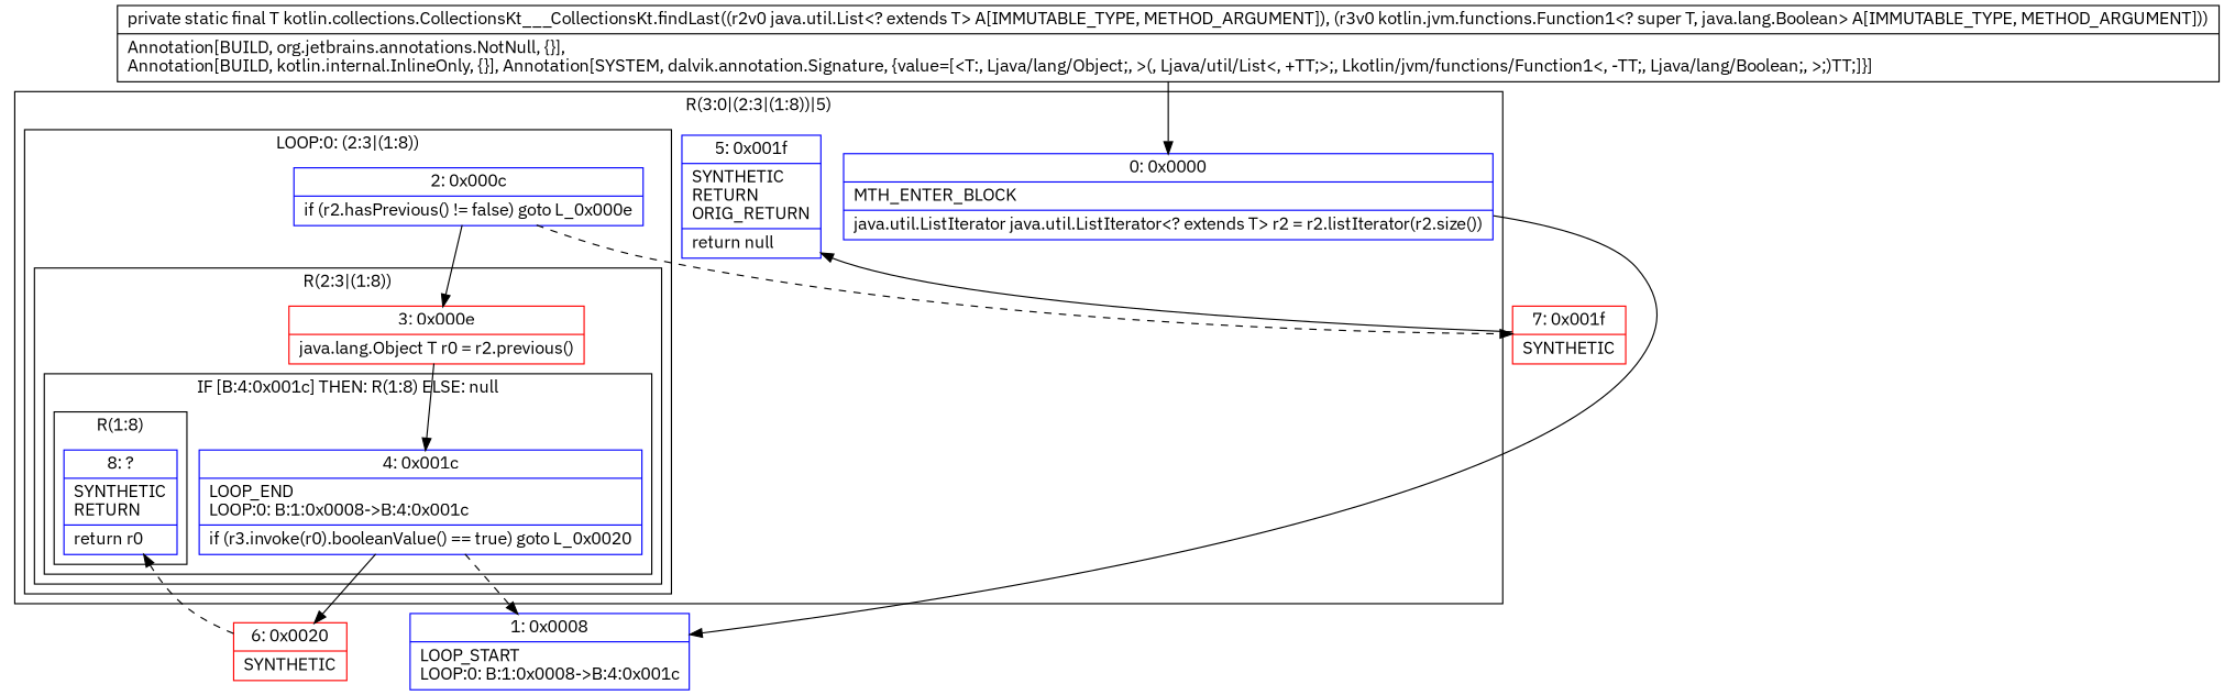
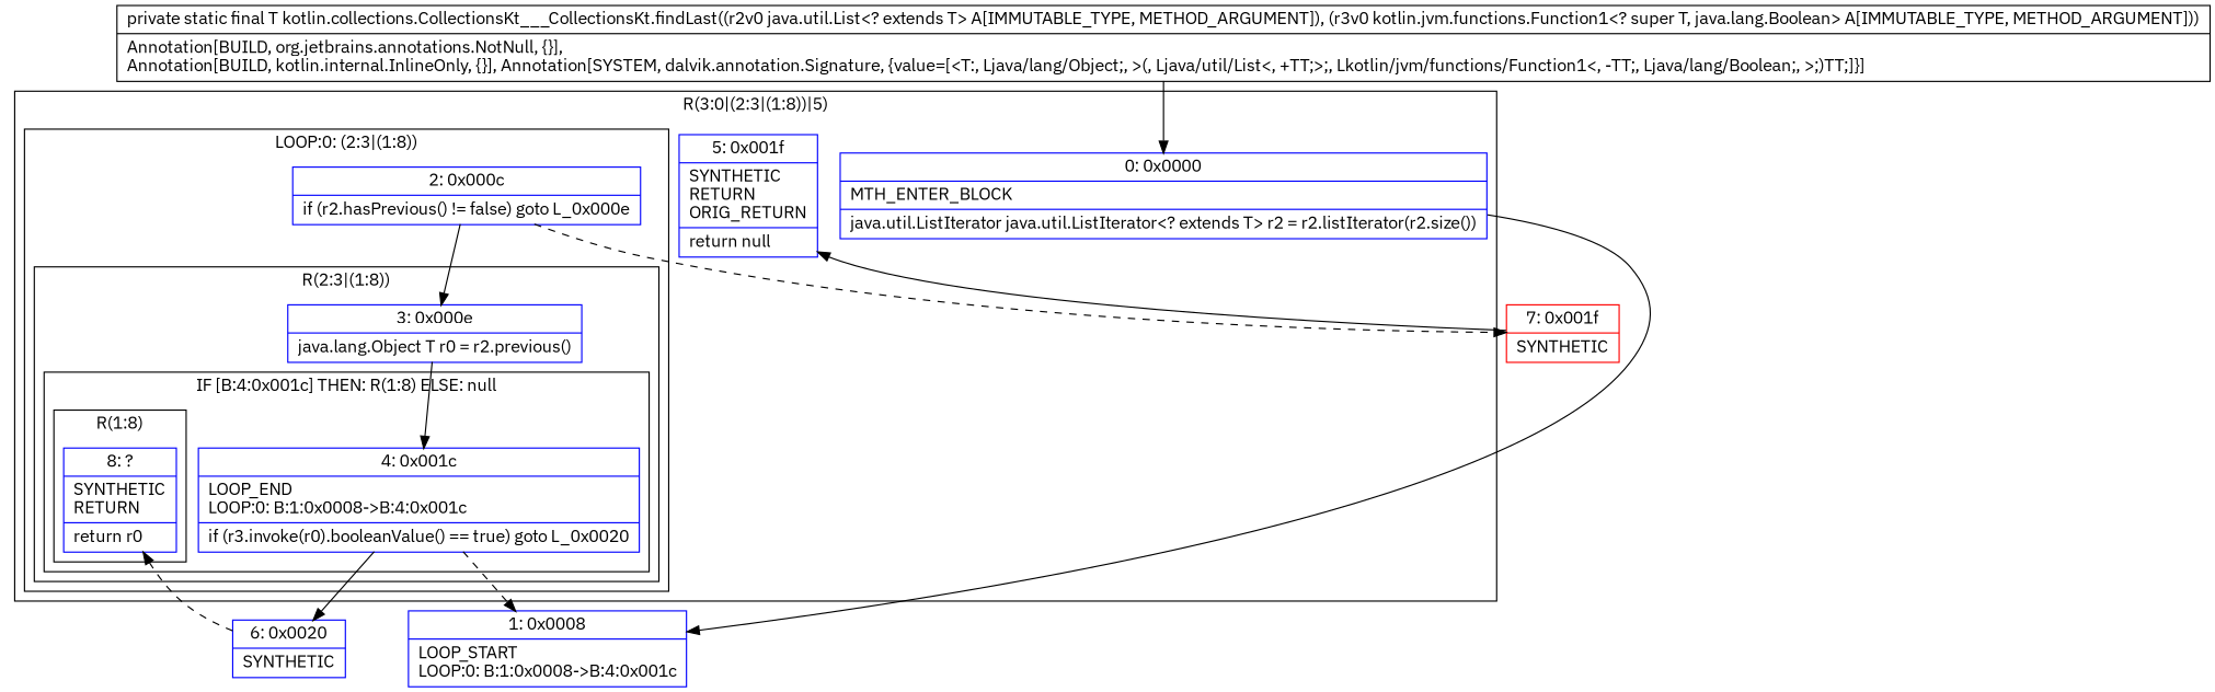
  digraph {
    fontname="IBM Plex Sans"
    node [color=blue fontname="IBM Plex Sans" shape=record]
    edge [fontname="IBM Plex Sans"]
    n1 [label="{8\:\ ?|SYNTHETIC\lRETURN\l|return r0\l}"]
    n2 [label="{4\:\ 0x001c|LOOP_END\lLOOP:0: B:1:0x0008\-\>B:4:0x001c\l|if (r3.invoke(r0).booleanValue() == true) goto L_0x0020\l}"]
-   n3 [color=red label="{3\:\ 0x000e|java.lang.Object T r0 = r2.previous()\l}"]
+   n3 [label="{3\:\ 0x000e|java.lang.Object T r0 = r2.previous()\l}"]
    n4 [label="{2\:\ 0x000c|if (r2.hasPrevious() != false) goto L_0x000e\l}"]
    n5 [label="{0\:\ 0x0000|MTH_ENTER_BLOCK\l|java.util.ListIterator java.util.ListIterator\<? extends T\> r2 = r2.listIterator(r2.size())\l}"]
    n6 [label="{5\:\ 0x001f|SYNTHETIC\lRETURN\lORIG_RETURN\l|return null\l}"]
    n7 [label="{1\:\ 0x0008|LOOP_START\lLOOP:0: B:1:0x0008\-\>B:4:0x001c\l}"]
-   n8 [color=red label="{6\:\ 0x0020|SYNTHETIC\l}"]
+   n8 [label="{6\:\ 0x0020|SYNTHETIC\l}"]
    n9 [color=red label="{7\:\ 0x001f|SYNTHETIC\l}"]
    n10 [label="{private static final T kotlin.collections.CollectionsKt___CollectionsKt.findLast((r2v0 java.util.List\<? extends T\> A[IMMUTABLE_TYPE, METHOD_ARGUMENT]), (r3v0 kotlin.jvm.functions.Function1\<? super T, java.lang.Boolean\> A[IMMUTABLE_TYPE, METHOD_ARGUMENT]))  | Annotation[BUILD, org.jetbrains.annotations.NotNull, \{\}], \lAnnotation[BUILD, kotlin.internal.InlineOnly, \{\}], Annotation[SYSTEM, dalvik.annotation.Signature, \{value=[\<T:, Ljava\/lang\/Object;, \>(, Ljava\/util\/List\<, +TT;\>;, Lkotlin\/jvm\/functions\/Function1\<, \-TT;, Ljava\/lang\/Boolean;, \>;)TT;]\}]\l}" color=""]
    subgraph cluster_1 {
      label="R(3:0|(2:3|(1:8))|5)"
      n5
      n6
      subgraph cluster_2 {
        label="LOOP:0: (2:3|(1:8))"
        n4
        subgraph cluster_3 {
          label="R(2:3|(1:8))"
          n3
          subgraph cluster_4 {
            label="IF [B:4:0x001c] THEN: R(1:8) ELSE: null"
            n2
            subgraph cluster_5 {
              label="R(1:8)"
              n1
            }
          }
        }
      }
    }
    n2 -> n7 [style=dashed]
    n2 -> n8
    n3 -> n2
    n4 -> n3
    n4 -> n9 [style=dashed]
    n5 -> n7
    n8 -> n1 [style=dashed]
    n9 -> n6
    n10 -> n5
  }
